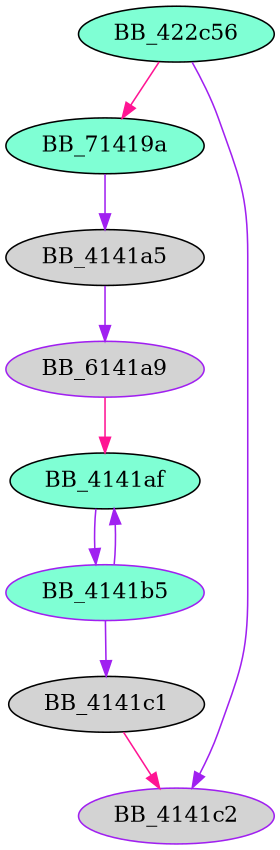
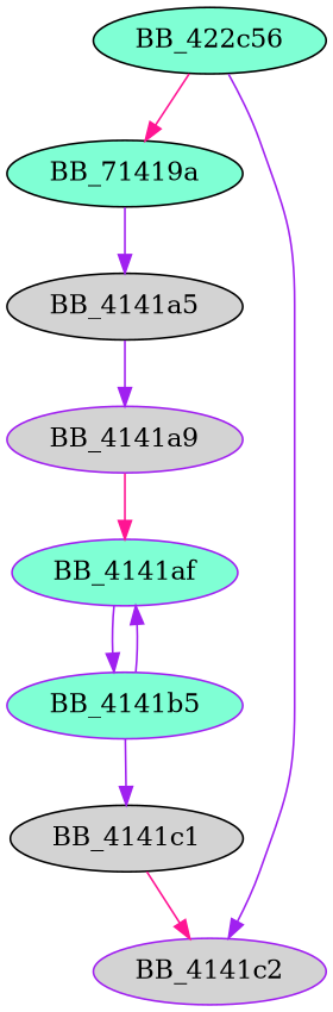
  digraph {
    node [color=black fillcolor=aquamarine style=filled]
    edge [color=purple]
    n1 [label=BB_71419a]
    BB_4141a5 [fillcolor=lightgrey]
-   BB_4141a9 [color=purple fillcolor=lightgrey label=BB_6141a9]
-   BB_4141af
+   BB_4141a9 [color=purple fillcolor=lightgrey]
+   BB_4141af [color=purple]
    BB_4141c2 [color=purple fillcolor=lightgrey]
    BB_4141b5 [color=purple]
    BB_4141c1 [fillcolor=lightgrey]
    BB_422c56
    n1 -> BB_4141a5
    BB_4141a5 -> BB_4141a9
    BB_4141a9 -> BB_4141af [color=deeppink]
    BB_4141af -> BB_4141b5
    BB_4141b5 -> BB_4141af
    BB_4141b5 -> BB_4141c1
    BB_4141c1 -> BB_4141c2 [color=deeppink]
    BB_422c56 -> n1 [color=deeppink]
    BB_422c56 -> BB_4141c2
  }
